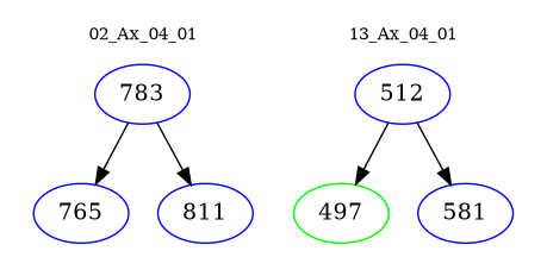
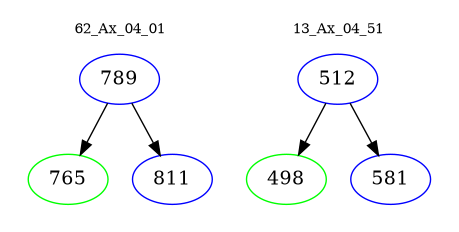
  digraph {
    node [color=blue]
    edge [color=black]
-   n1 [label=783]
-   n2 [label=765]
+   n1 [label=789]
+   n2 [color=green label=765]
    n3 [label=811]
    n4 [label=512]
-   n5 [color=green label=497]
+   n5 [color=green label=498]
    n6 [label=581]
    subgraph cluster_1 {
      color=white
      fontsize=10
-     label="02_Ax_04_01"
+     label="62_Ax_04_01"
      n1
      n2
      n3
    }
    subgraph cluster_2 {
      color=white
      fontsize=10
-     label="13_Ax_04_01"
+     label="13_Ax_04_51"
      n4
      n5
      n6
    }
    n1 -> n2
    n1 -> n3
    n4 -> n5
    n4 -> n6
  }
